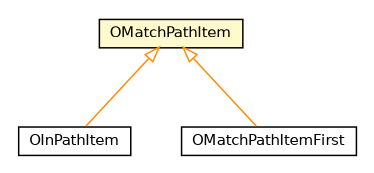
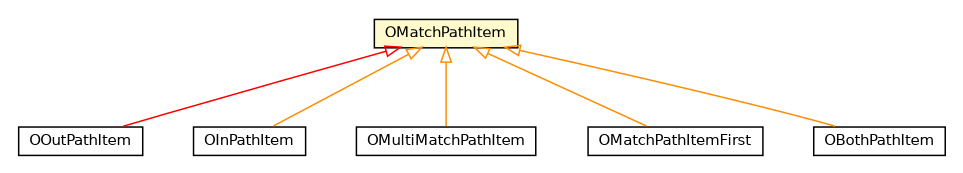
  digraph {
    nodesep=0.25
    ranksep=0.5
    node [fontcolor=black fontname=Helvetica fontsize=10.0 shape=plaintext]
    edge [arrowtail=empty color=darkorange dir=back fontname=Helvetica fontsize=10 headport=p labelfontname=Helvetica labelfontsize=10 tailport=p]
    n1 [label=<<table title="com.orientechnologies.orient.core.sql.parser.OMatchPathItem" border="0" cellborder="1" cellspacing="0" cellpadding="2" port="p" bgcolor="lemonChiffon" href="./OMatchPathItem.html"> 		<tr><td><table border="0" cellspacing="0" cellpadding="1"> <tr><td align="center" balign="center"> OMatchPathItem </td></tr> 		</table></td></tr> 		</table>>]
+   n2 [label=<<table title="com.orientechnologies.orient.core.sql.parser.OOutPathItem" border="0" cellborder="1" cellspacing="0" cellpadding="2" port="p" href="./OOutPathItem.html"> 		<tr><td><table border="0" cellspacing="0" cellpadding="1"> <tr><td align="center" balign="center"> OOutPathItem </td></tr> 		</table></td></tr> 		</table>>]
    n3 [label=<<table title="com.orientechnologies.orient.core.sql.parser.OInPathItem" border="0" cellborder="1" cellspacing="0" cellpadding="2" port="p" href="./OInPathItem.html"> 		<tr><td><table border="0" cellspacing="0" cellpadding="1"> <tr><td align="center" balign="center"> OInPathItem </td></tr> 		</table></td></tr> 		</table>>]
+   n4 [label=<<table title="com.orientechnologies.orient.core.sql.parser.OMultiMatchPathItem" border="0" cellborder="1" cellspacing="0" cellpadding="2" port="p" href="./OMultiMatchPathItem.html"> 		<tr><td><table border="0" cellspacing="0" cellpadding="1"> <tr><td align="center" balign="center"> OMultiMatchPathItem </td></tr> 		</table></td></tr> 		</table>>]
    n5 [label=<<table title="com.orientechnologies.orient.core.sql.parser.OMatchPathItemFirst" border="0" cellborder="1" cellspacing="0" cellpadding="2" port="p" href="./OMatchPathItemFirst.html"> 		<tr><td><table border="0" cellspacing="0" cellpadding="1"> <tr><td align="center" balign="center"> OMatchPathItemFirst </td></tr> 		</table></td></tr> 		</table>>]
+   n6 [label=<<table title="com.orientechnologies.orient.core.sql.parser.OBothPathItem" border="0" cellborder="1" cellspacing="0" cellpadding="2" port="p" href="./OBothPathItem.html"> 		<tr><td><table border="0" cellspacing="0" cellpadding="1"> <tr><td align="center" balign="center"> OBothPathItem </td></tr> 		</table></td></tr> 		</table>>]
+   n1 -> n2 [color=red]
    n1 -> n3
+   n1 -> n4
    n1 -> n5
+   n1 -> n6
  }
